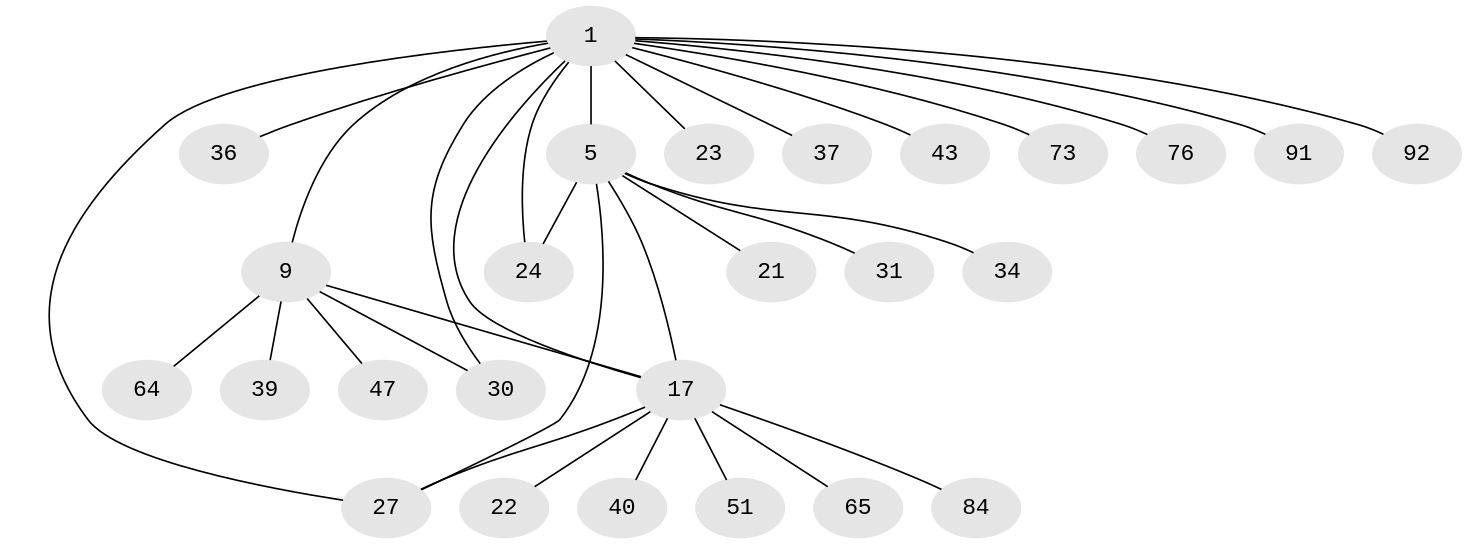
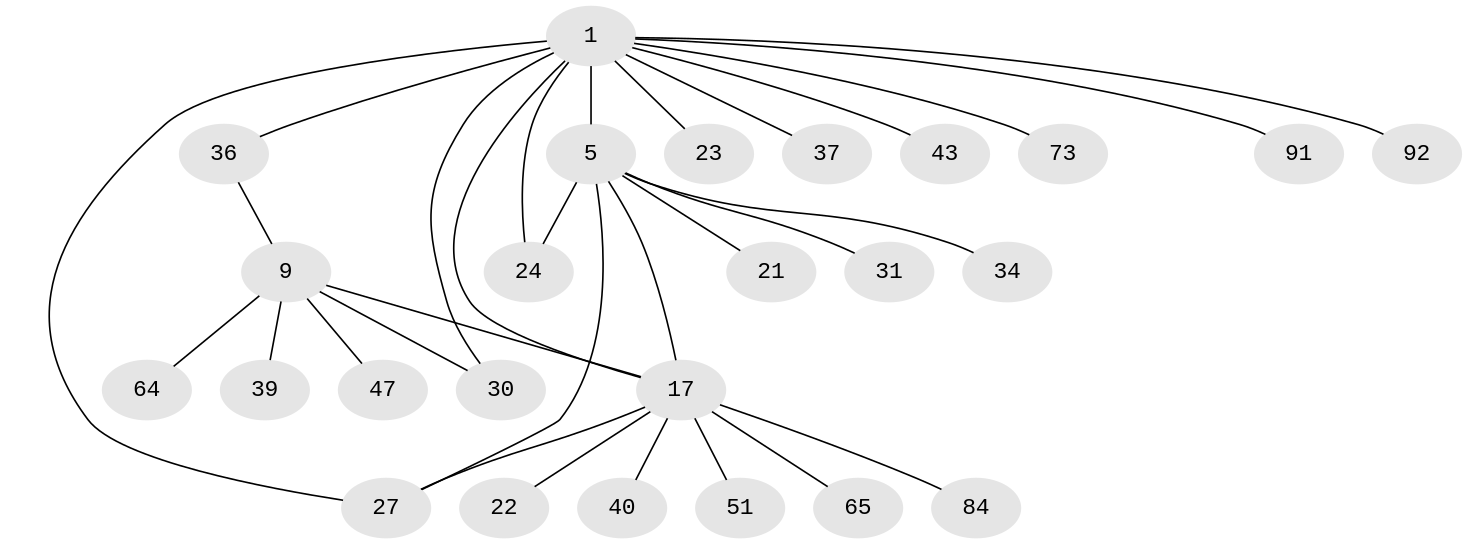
  graph {
    fontname="Liberation Mono"
    node [color=gray90 fontname="Liberation Mono" style=filled]
    edge [fontname="Liberation Mono"]
    1 [super="+67+2+28"]
    5 [super="+6+7"]
    9 [super="+11+71+10+12"]
    17 [super="+38+46+87+18+42"]
    23
    24 [super="+44"]
    27 [super="+61+74+66"]
    30
    36
    37 [super="+57"]
    43 [super="+53+63"]
    73
-   76
    91
    92
    21
    31
    34
    39
    47
    64
    22
    40
    51
    65
    84
    1 -- 5 [weight=2]
-   1 -- 9 [weight=3]
+   36 -- 9 [weight=3]
    1 -- 17
    1 -- 23
    1 -- 24
    1 -- 27
    1 -- 30
    1 -- 36
    1 -- 37
    1 -- 43
    1 -- 73
-   1 -- 76
    1 -- 91
    1 -- 92
    5 -- 17 [weight=2]
    5 -- 24
    5 -- 27
    5 -- 21
    5 -- 31
    5 -- 34
    9 -- 17 [weight=4]
    9 -- 30
    9 -- 39
    9 -- 47
    9 -- 64
    17 -- 27
    17 -- 22
    17 -- 40
    17 -- 51
    17 -- 65
    17 -- 84
  }
